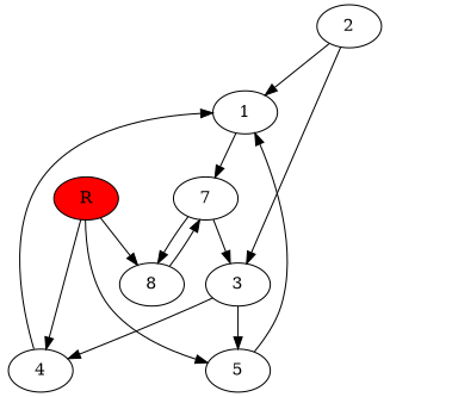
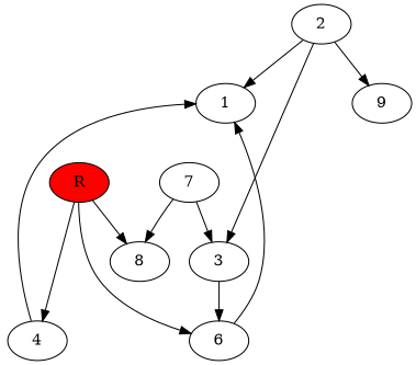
  digraph {
    1
    7
    2
    3
+   9
    8
    4
-   6 [label=5]
+   6
    R [fillcolor="#ff0000" style=filled]
-   1 -> 7
    7 -> 3
    7 -> 8
    2 -> 1
    2 -> 3
-   3 -> 4
+   2 -> 9
    3 -> 6
-   8 -> 7
    4 -> 1
    6 -> 1
    R -> 8
    R -> 4
    R -> 6
  }
